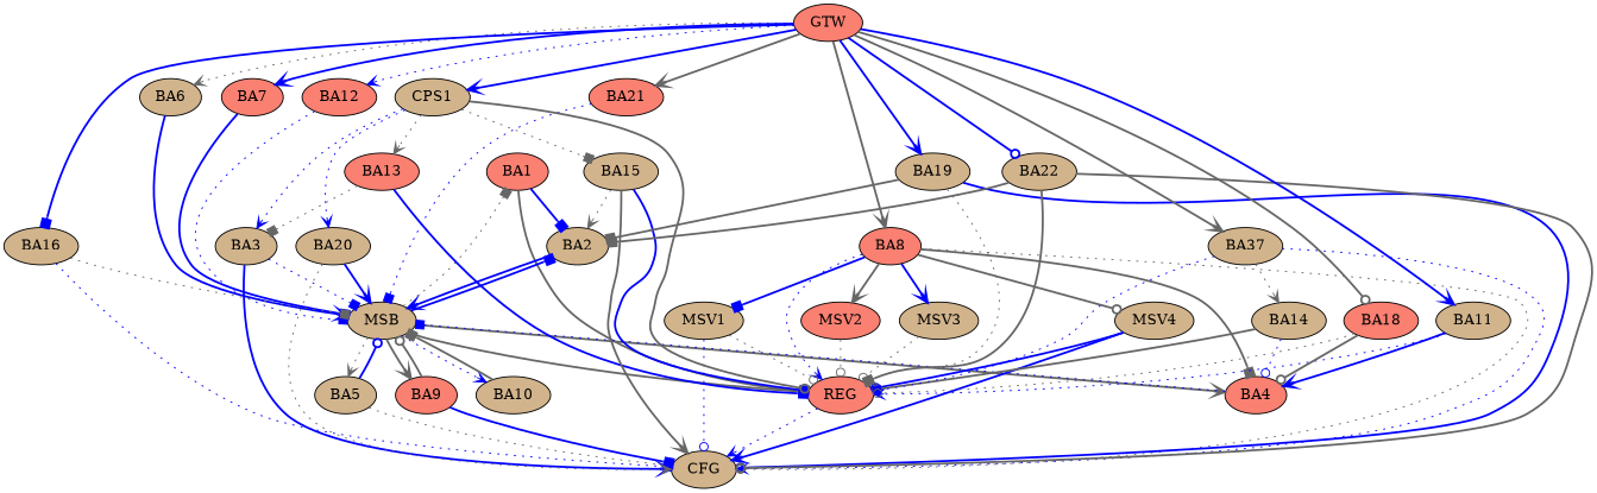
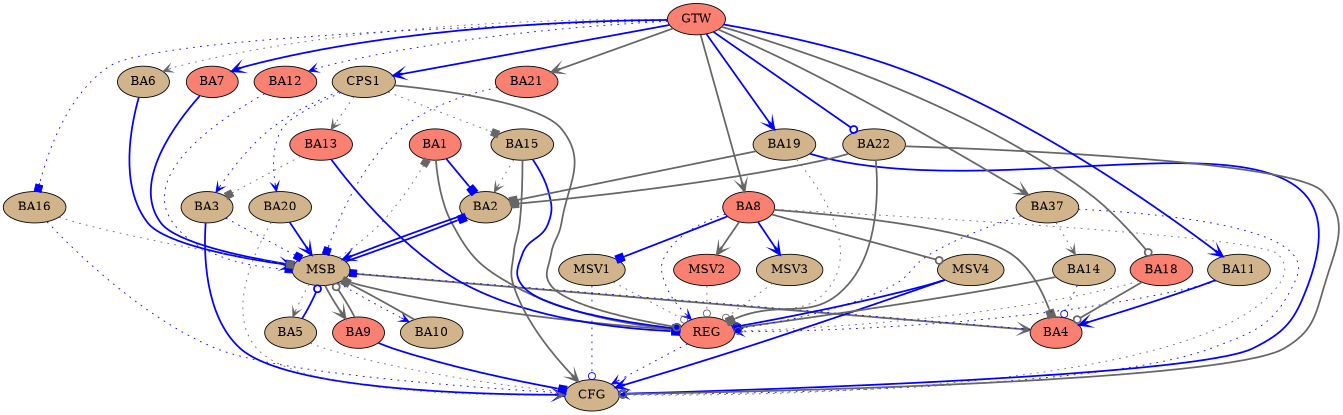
  strict digraph {
    fontname="DejaVu Serif"
    node [fillcolor=tan fontname="DejaVu Serif" style=filled]
    edge [arrowhead=vee color=blue fontname="DejaVu Serif" style=bold]
    n1 [fillcolor=salmon label=BA1]
    n2 [label=BA2]
    n3 [fillcolor=salmon label=REG]
    n4 [label=MSB]
    n5 [label=CFG]
    n6 [fillcolor=salmon label=BA4]
    n7 [label=BA5]
    n8 [fillcolor=salmon label=BA9]
    n9 [label=BA10]
    n10 [label=BA3]
    n11 [label=BA6]
    n12 [fillcolor=salmon label=BA7]
    n13 [fillcolor=salmon label=BA8]
    n14 [label=MSV1]
    n15 [fillcolor=salmon label=MSV2]
    n16 [label=MSV3]
    n17 [label=MSV4]
    n18 [label=BA11]
    n19 [fillcolor=salmon label=BA12]
    n20 [fillcolor=salmon label=BA13]
    n21 [label=BA14]
    n22 [label=BA15]
    n23 [label=BA16]
    n24 [label=BA37]
    n25 [fillcolor=salmon label=BA18]
    n26 [label=BA19]
    n27 [label=BA20]
    n28 [fillcolor=salmon label=BA21]
    n29 [label=BA22]
    n30 [label=CPS1]
    n31 [fillcolor=salmon label=GTW]
    n1 -> n2 [arrowhead=box]
    n1 -> n3 [arrowhead=box color=gray40]
    n2 -> n4
    n3 -> n5 [style=dotted]
    n4 -> n1 [arrowhead=box color=gray40 style=dotted]
    n4 -> n2 [arrowhead=box]
    n4 -> n3 [arrowhead=box color=gray40]
    n4 -> n6 [color=gray40]
    n4 -> n7 [color=gray40 style=dotted]
    n4 -> n8 [color=gray40]
    n4 -> n9 [style=dotted]
    n6 -> n4 [arrowhead=box style=dotted]
    n7 -> n4 [arrowhead=odot]
    n7 -> n5 [arrowhead=box color=gray40 style=dotted]
    n8 -> n4 [arrowhead=odot color=gray40]
    n8 -> n5 [arrowhead=box]
    n9 -> n4 [arrowhead=box color=gray40]
    n10 -> n4 [arrowhead=box style=dotted]
    n10 -> n5
    n11 -> n4
    n12 -> n4 [arrowhead=box]
    n13 -> n3 [style=dotted]
    n13 -> n5 [arrowhead=odot color=gray40 style=dotted]
    n13 -> n6 [arrowhead=box color=gray40]
    n13 -> n14 [arrowhead=box]
    n13 -> n15 [color=gray40]
    n13 -> n16
    n13 -> n17 [arrowhead=odot color=gray40]
    n14 -> n3 [arrowhead=odot color=gray40 style=dotted]
    n14 -> n5 [arrowhead=odot style=dotted]
    n15 -> n3 [arrowhead=odot color=gray40 style=dotted]
    n16 -> n3 [arrowhead=odot color=gray40 style=dotted]
    n17 -> n3 [arrowhead=odot]
    n17 -> n5
    n18 -> n3 [style=dotted]
    n18 -> n6
    n19 -> n4 [arrowhead=box style=dotted]
    n20 -> n3 [arrowhead=box]
    n20 -> n10 [arrowhead=box color=gray40 style=dotted]
    n21 -> n3 [arrowhead=odot color=gray40]
    n21 -> n6 [arrowhead=odot style=dotted]
    n22 -> n2 [color=gray40 style=dotted]
    n22 -> n3 [arrowhead=box]
    n22 -> n5 [color=gray40]
    n23 -> n4 [arrowhead=box color=gray40 style=dotted]
    n23 -> n5 [arrowhead=box style=dotted]
    n24 -> n3 [arrowhead=box style=dotted]
    n24 -> n5 [style=dotted]
    n24 -> n21 [color=gray40 style=dotted]
    n25 -> n3 [arrowhead=odot color=gray40 style=dotted]
    n25 -> n6 [arrowhead=odot color=gray40]
    n26 -> n2 [arrowhead=box color=gray40]
    n26 -> n3 [arrowhead=box color=gray40 style=dotted]
    n26 -> n5 [arrowhead=odot]
    n27 -> n4
    n27 -> n5 [color=gray40 style=dotted]
    n28 -> n4 [arrowhead=box style=dotted]
    n29 -> n2 [arrowhead=box color=gray40]
    n29 -> n3 [arrowhead=box color=gray40]
    n29 -> n5 [arrowhead=odot color=gray40]
    n30 -> n3 [arrowhead=odot color=gray40]
    n30 -> n10 [style=dotted]
    n30 -> n20 [color=gray40 style=dotted]
    n30 -> n22 [arrowhead=box color=gray40 style=dotted]
    n30 -> n27 [style=dotted]
    n31 -> n11 [color=gray40 style=dotted]
    n31 -> n12
    n31 -> n13 [color=gray40]
    n31 -> n18
    n31 -> n19 [style=dotted]
-   n31 -> n23 [arrowhead=box]
+   n31 -> n23 [arrowhead=box style=dotted]
    n31 -> n24 [color=gray40]
    n31 -> n25 [arrowhead=odot color=gray40]
    n31 -> n26
    n31 -> n28 [color=gray40]
    n31 -> n29 [arrowhead=odot]
    n31 -> n30
  }
